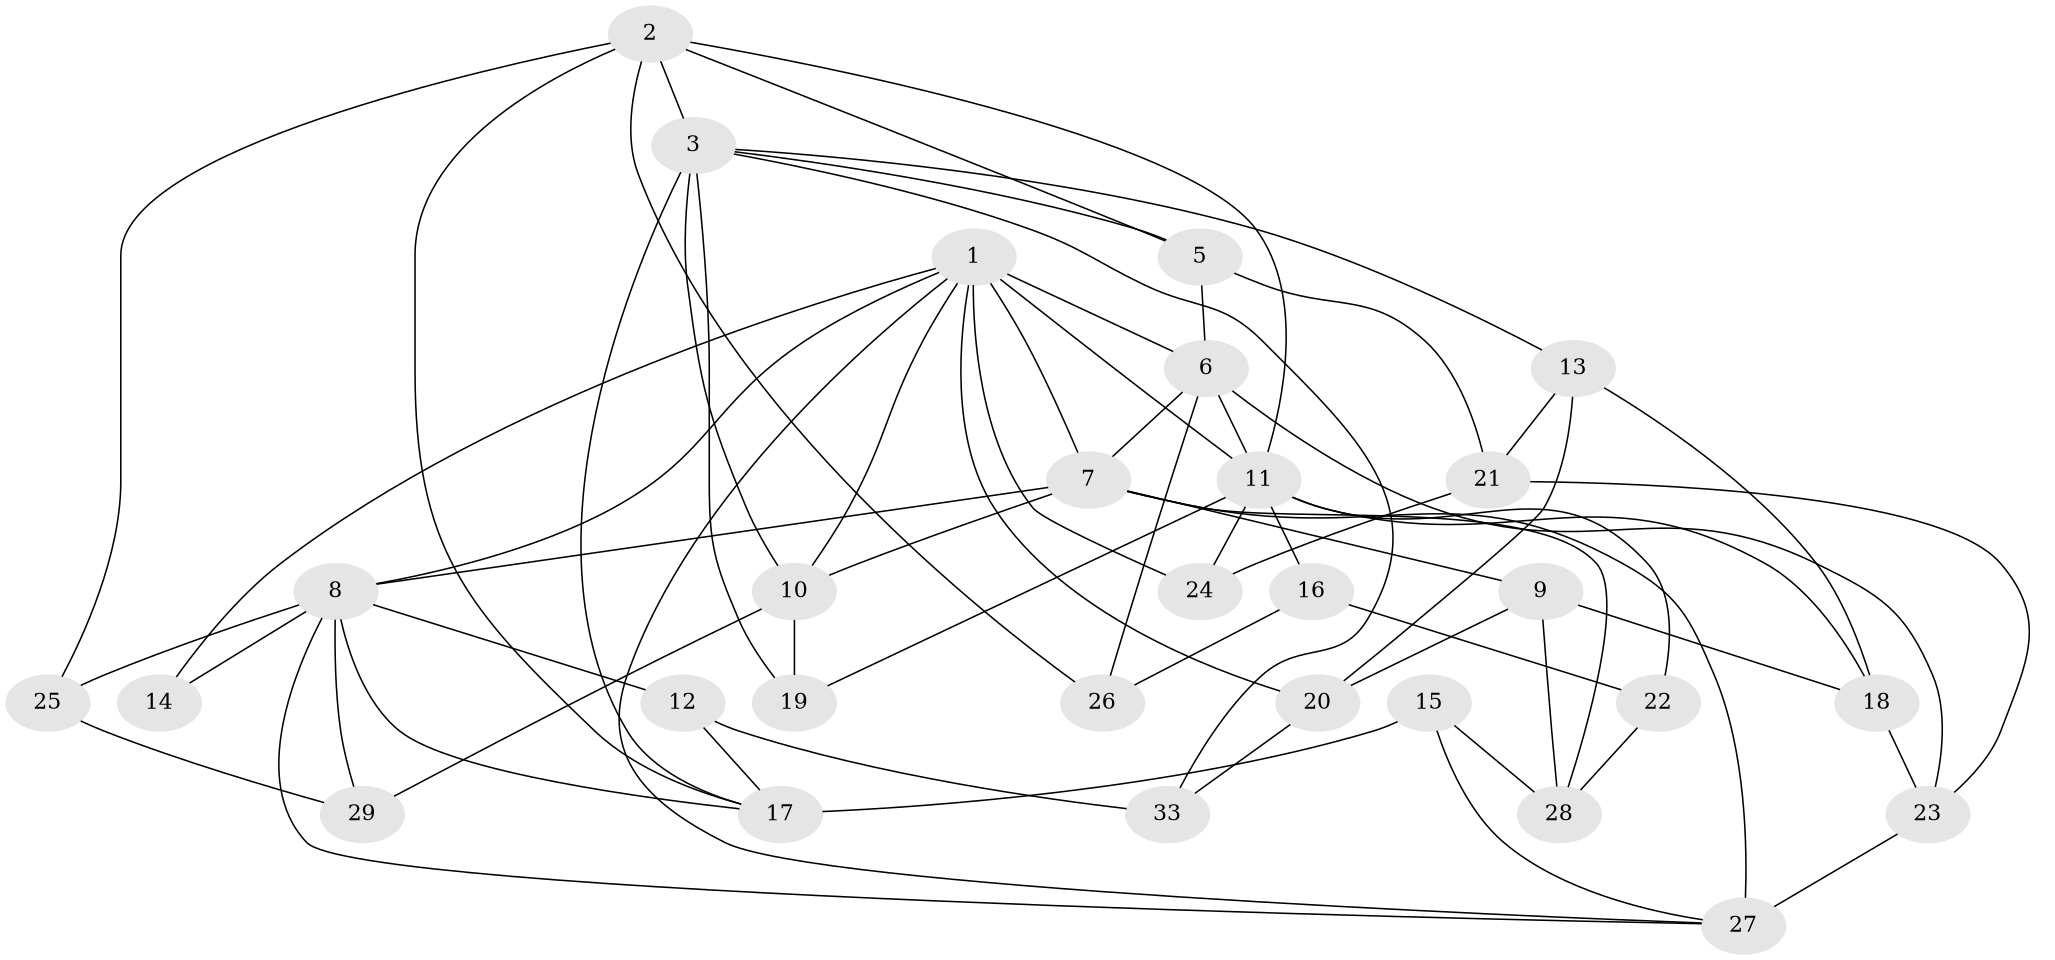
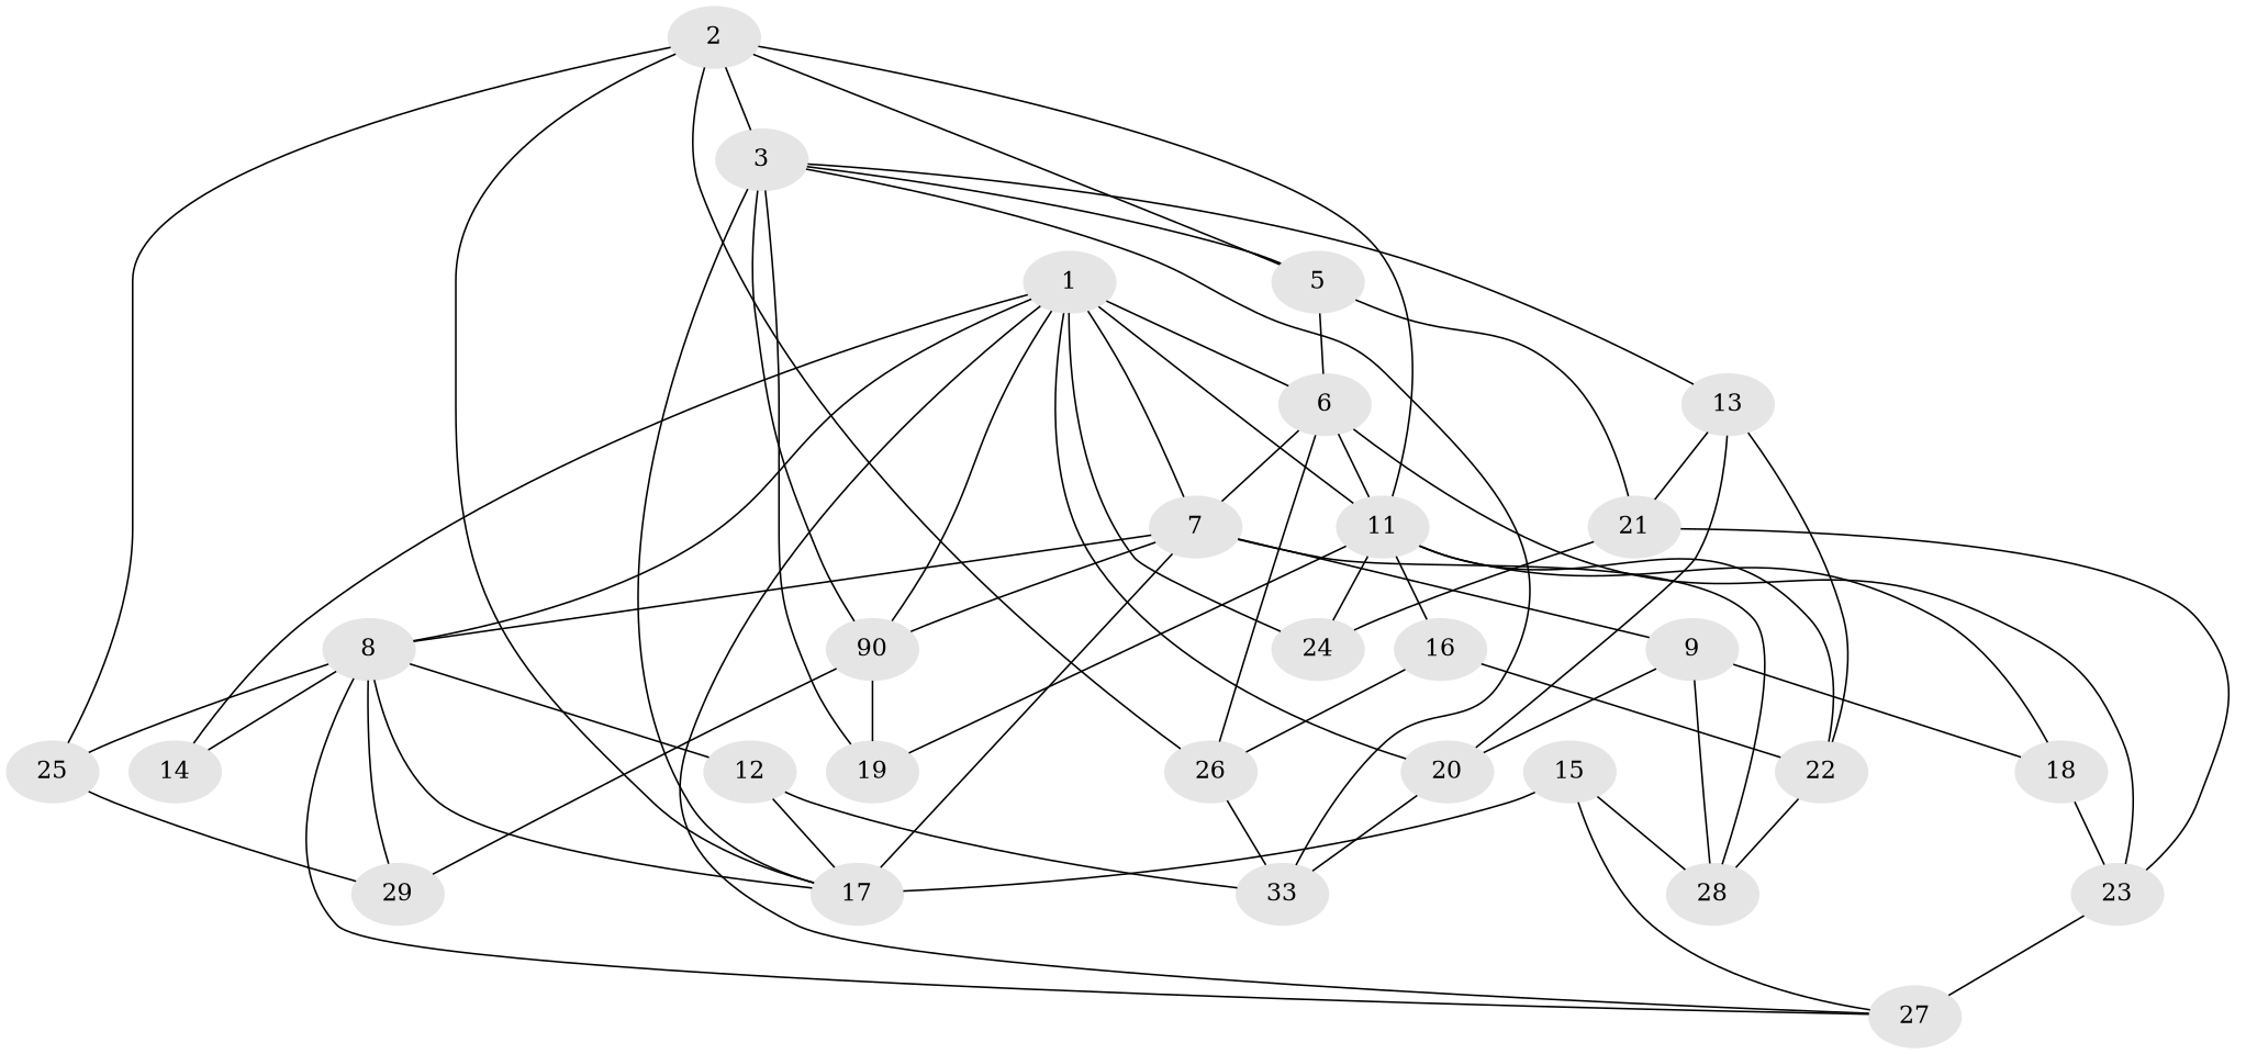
  graph {
    node [color=gray90 style=filled]
    edge [weight=1.0]
    1
    6
    7
    8
-   10
+   10 [label=90]
    11
    14
    20
    24
    27
    26
    23
    17
    9
    28
    25
    12
    29
    19
    18
    16
    22
    n23 [label=33]
    2
    3
    5
    13
    21
    15
    1 -- 6
    1 -- 7
    1 -- 8
    1 -- 10
    1 -- 11
    1 -- 14
    1 -- 20
    1 -- 24 [weight=2.0]
    1 -- 27
    6 -- 7
    6 -- 11
    6 -- 26
    6 -- 23
    7 -- 8
    7 -- 10 [weight=2.0]
-   7 -- 27 [weight=3.0]
+   7 -- 17 [weight=3.0]
    7 -- 9
    7 -- 28
    8 -- 14
    8 -- 27
    8 -- 17
    8 -- 25
    8 -- 12
    8 -- 29
    10 -- 29 [weight=2.0]
    10 -- 19
    11 -- 24
    11 -- 19
    11 -- 18
    11 -- 16
    11 -- 22
    20 -- n23
+   26 -- n23
    23 -- 27
    9 -- 20
    9 -- 28
    9 -- 18
    25 -- 29
    12 -- 17
    12 -- n23
    18 -- 23
    16 -- 26
    16 -- 22
    22 -- 28
    2 -- 11
    2 -- 26
    2 -- 17
    2 -- 25 [weight=2.0]
    2 -- 3
    2 -- 5 [weight=2.0]
    3 -- 10 [weight=2.0]
    3 -- 17 [weight=2.0]
    3 -- 19 [weight=2.0]
    3 -- n23
    3 -- 5
    3 -- 13
    5 -- 6 [weight=2.0]
    5 -- 21
    13 -- 20
-   13 -- 18
+   13 -- 22
    13 -- 21
    21 -- 24
    21 -- 23
    15 -- 27
    15 -- 17 [weight=2.0]
    15 -- 28
  }
